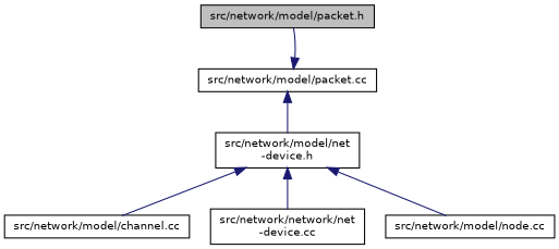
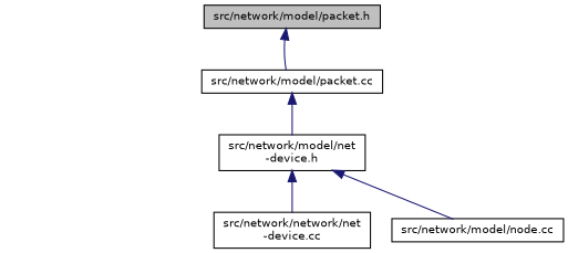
  digraph {
    node [color=black fillcolor=white fontname=Helvetica fontsize=10 shape=record style=filled]
    edge [color=midnightblue dir=back fontname=Helvetica fontsize=10 labelfontname=Helvetica labelfontsize=10 style=solid]
    n1 [fillcolor=grey75 fontcolor=black height=0.2 label="src/network/model/packet.h" width=0.4]
    n2 [height=0.2 label="src/network/model/packet.cc" width=0.4]
    n3 [height=0.2 label="src/network/model/net\l-device.h" width=0.4]
-   n4 [height=0.2 label="src/network/model/channel.cc" width=0.4]
    n5 [height=0.2 label="src/network/network/net\l-device.cc" width=0.4]
    n6 [height=0.2 label="src/network/model/node.cc" width=0.4]
-   n2 -> n1
+   n1 -> n2
    n2 -> n3
-   n3 -> n4
    n3 -> n5
    n3 -> n6
  }
